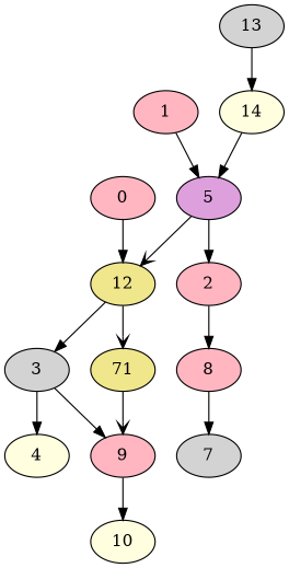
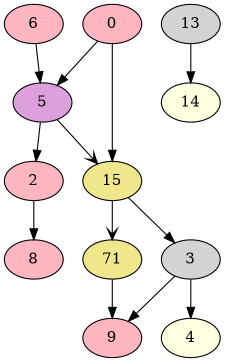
  strict digraph {
    node [fillcolor=lightpink style=filled]
    edge [arrowhead=normal]
    5 [fillcolor=plum]
    0
-   12 [fillcolor=khaki]
+   12 [fillcolor=khaki label=15]
    2
    3 [fillcolor=lightgrey]
    n6 [fillcolor=khaki label=71]
    8
    4 [fillcolor=lightyellow]
    9
-   7 [fillcolor=lightgrey]
-   10 [fillcolor=lightyellow]
-   1
+   1 [label=6]
    13 [fillcolor=lightgrey]
    14 [fillcolor=lightyellow]
    5 -> 12 [arrowhead=vee]
    5 -> 2
-   14 -> 5
+   0 -> 5
    0 -> 12
    12 -> 3
    12 -> n6 [arrowhead=vee]
    2 -> 8
    3 -> 4
    3 -> 9
-   n6 -> 9 [arrowhead=vee]
-   8 -> 7
-   9 -> 10
+   n6 -> 9
    1 -> 5
    13 -> 14
  }
